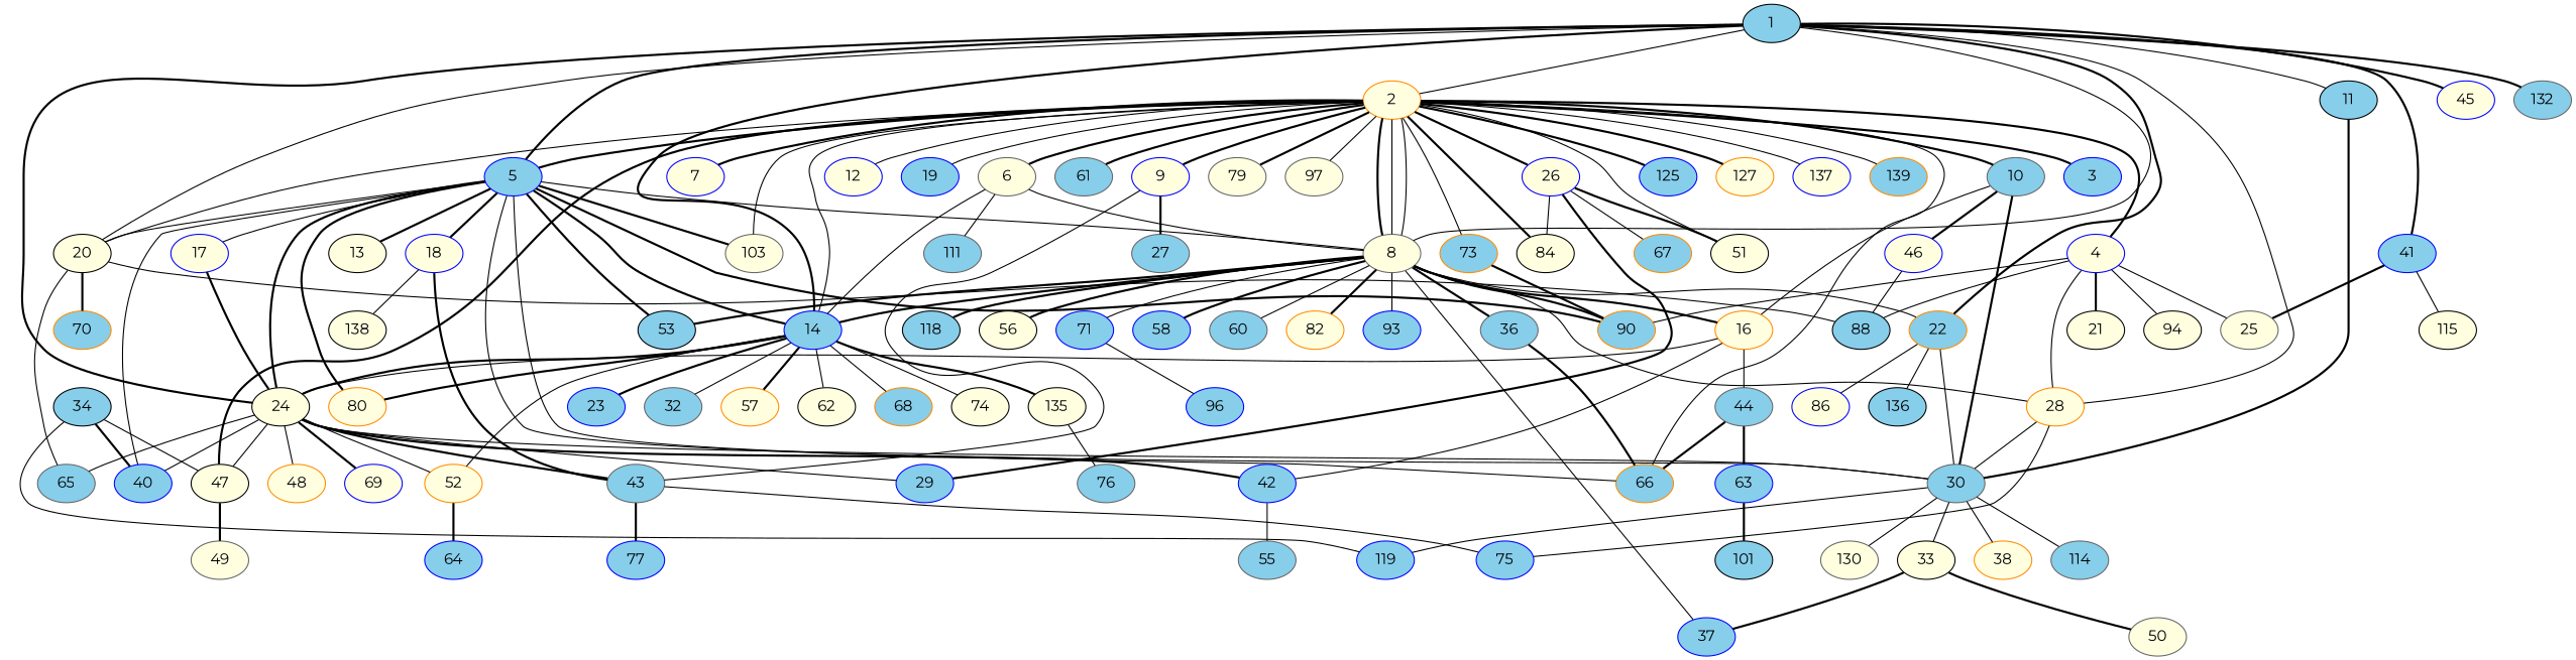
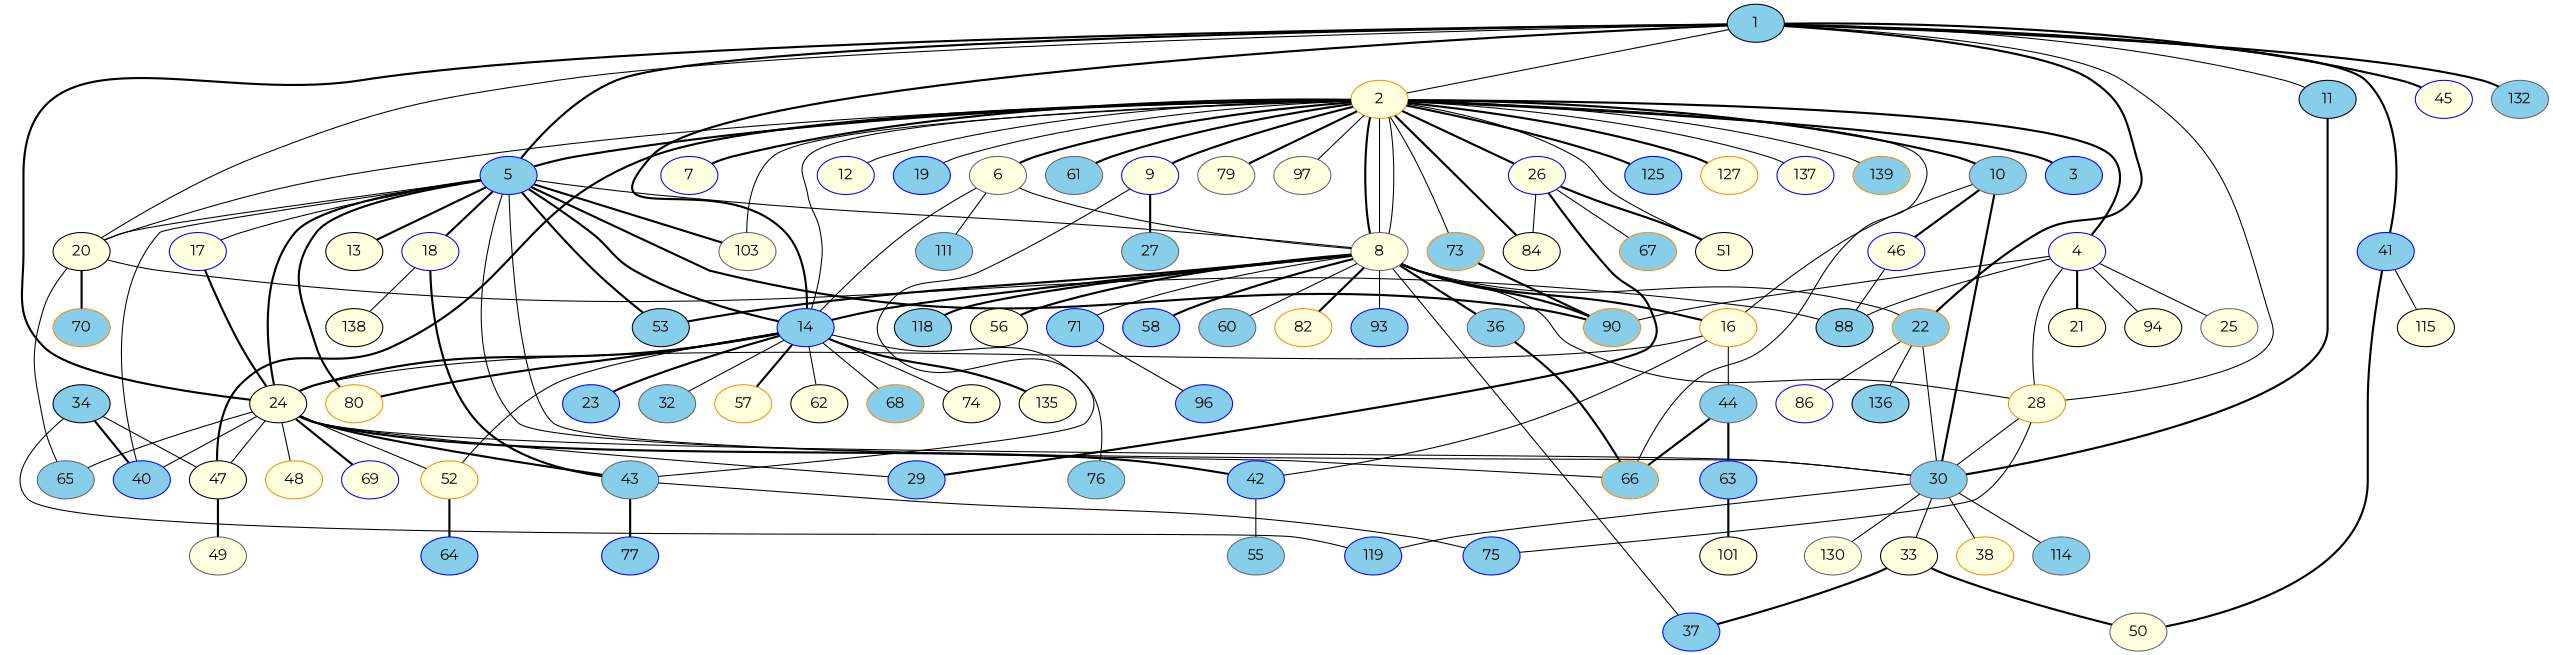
  graph {
    fontname=Montserrat
    node [color=blue fillcolor=skyblue fontname=Montserrat style=filled]
    edge [fontname=Montserrat style=solid]
    2 [color=darkorange fillcolor=lightyellow super="+72+15+87+89"]
    5
    8 [color=gray40 fillcolor=lightyellow]
    14
    20 [color=black fillcolor=lightyellow super="+105+131+113+39"]
    3
    4 [fillcolor=lightyellow]
    6 [color=gray40 fillcolor=lightyellow]
    7 [fillcolor=lightyellow]
    9 [fillcolor=lightyellow]
    10 [color=gray40]
    12 [fillcolor=lightyellow]
    19
    26 [fillcolor=lightyellow]
    47 [color=black fillcolor=lightyellow]
    51 [color=black fillcolor=lightyellow super="+109"]
    61 [color=gray40]
    66 [color=darkorange]
    73 [color=darkorange]
    79 [color=gray40 fillcolor=lightyellow]
    84 [color=black fillcolor=lightyellow super="+98"]
    97 [color=gray40 fillcolor=lightyellow super="+117"]
    103 [color=gray40 fillcolor=lightyellow]
    125
    127 [color=darkorange fillcolor=lightyellow]
    137 [fillcolor=lightyellow]
    139 [color=darkorange]
    1 [color=black]
    11 [color=black]
    22 [color=darkorange]
    24 [color=black fillcolor=lightyellow super="+35"]
    28 [color=darkorange fillcolor=lightyellow]
    41
    45 [fillcolor=lightyellow super="+92"]
    132 [color=gray40]
    n36 [color=darkorange label=90 super="+112"]
    13 [color=black fillcolor=lightyellow]
    17 [fillcolor=lightyellow]
    18 [fillcolor=lightyellow]
    30 [color=gray40 super="+31"]
    40 [super="+95+108"]
    53 [color=black]
    80 [color=darkorange fillcolor=lightyellow super="+120"]
    16 [color=darkorange fillcolor=lightyellow]
    36 [color=gray40 super="+78+122"]
    37 [super="+106+90"]
    56 [color=black fillcolor=lightyellow]
    58
    60 [color=gray40]
    71
    82 [color=darkorange fillcolor=lightyellow]
    93
    118 [color=black]
    23
    32 [color=gray40]
    52 [color=darkorange fillcolor=lightyellow super="+100"]
    57 [color=darkorange fillcolor=lightyellow super="+124"]
    62 [color=black fillcolor=lightyellow]
    68 [color=darkorange]
    74 [color=black fillcolor=lightyellow]
    76 [color=gray40]
    135 [color=black fillcolor=lightyellow]
    88 [color=black super="+91"]
    65 [color=gray40]
    70 [color=darkorange]
    86 [fillcolor=lightyellow]
    136 [color=black]
    43 [color=gray40 super="+121"]
    42
    29
    48 [color=darkorange fillcolor=lightyellow]
    69 [fillcolor=lightyellow]
    75 [super="+104"]
    50 [color=gray40 fillcolor=lightyellow]
    115 [color=black fillcolor=lightyellow]
    21 [color=black fillcolor=lightyellow]
    25 [color=gray40 fillcolor=lightyellow]
    94 [color=black fillcolor=lightyellow]
    111 [color=gray40 super="+128"]
    27 [color=gray40]
    46 [fillcolor=lightyellow]
    67 [color=darkorange]
    49 [color=gray40 fillcolor=lightyellow]
    138 [color=black fillcolor=lightyellow]
    33 [color=black fillcolor=lightyellow]
    38 [color=darkorange fillcolor=lightyellow]
    114 [color=gray40]
    130 [color=gray40 fillcolor=lightyellow]
    119
    44 [color=gray40]
    96
    77
    64
    55 [color=gray40]
    63
    34 [color=black super="+83+81"]
-   101 [color=black]
+   101 [color=black fillcolor=lightyellow]
    2 -- 5 [style=bold]
    2 -- 8 [style=bold weight=3]
    2 -- 8
    2 -- 8
    2 -- 14 [weight=2]
    2 -- 20 [weight=3]
    2 -- 3 [style=bold]
    2 -- 4 [style=bold]
    2 -- 6 [style=bold]
    2 -- 7 [style=bold]
    2 -- 9 [style=bold]
    2 -- 10 [style=bold]
    2 -- 12
    2 -- 19
    2 -- 26 [style=bold]
    2 -- 47 [style=bold]
    2 -- 51 [weight=2]
    2 -- 61 [style=bold]
    2 -- 66
    2 -- 73
    2 -- 79 [style=bold]
    2 -- 84 [style=bold]
    2 -- 97
    2 -- 103
    2 -- 125 [style=bold]
    2 -- 127 [style=bold]
    2 -- 137
    2 -- 139
    5 -- 8
    5 -- 14 [style=bold]
    5 -- 20
    5 -- 66
    5 -- 103 [style=bold]
    5 -- 24 [style=bold]
    5 -- n36 [style=bold]
    5 -- 13 [style=bold]
    5 -- 17
    5 -- 18 [style=bold]
    5 -- 30
    5 -- 40
    5 -- 53 [style=bold]
    5 -- 80 [style=bold]
    8 -- 14 [style=bold]
    8 -- 22
    8 -- 28
    8 -- n36 [style=bold]
    8 -- 53 [style=bold]
    8 -- 16 [style=bold]
    8 -- 36 [style=bold weight=2]
    8 -- 37
    8 -- 56 [style=bold]
    8 -- 58 [style=bold]
    8 -- 60
    8 -- 71
    8 -- 82 [style=bold]
    8 -- 93
    8 -- 118 [style=bold]
    14 -- 24 [style=bold weight=3]
    14 -- 80 [style=bold]
    14 -- 23 [style=bold]
    14 -- 32
    14 -- 52
    14 -- 57 [style=bold]
    14 -- 62
    14 -- 68
    14 -- 74
-   135 -- 76
+   14 -- 76
    14 -- 135 [style=bold]
    20 -- 88
    20 -- 65
    20 -- 70 [style=bold]
    4 -- 28
    4 -- n36
    4 -- 88
    4 -- 21 [style=bold]
    4 -- 25
    4 -- 94
    6 -- 8
    6 -- 14
    6 -- 111
    9 -- 43
    9 -- 27 [style=bold]
    10 -- 30 [style=bold]
    10 -- 16
    10 -- 46 [style=bold]
    26 -- 51 [style=bold]
    26 -- 84
    26 -- 29 [style=bold]
    26 -- 67
    47 -- 49 [style=bold]
    73 -- n36 [style=bold]
    1 -- 2
    1 -- 5 [style=bold]
-   1 -- 8
    1 -- 14 [style=bold]
    1 -- 20
    1 -- 11
    1 -- 22 [style=bold]
    1 -- 24 [style=bold weight=3]
    1 -- 28
    1 -- 41 [style=bold]
    1 -- 45 [style=bold]
    1 -- 132 [style=bold]
    11 -- 30 [style=bold]
    22 -- 30
    22 -- 86
    22 -- 136
    24 -- 47
    24 -- 30
    24 -- 40
    24 -- 52
    24 -- 65
    24 -- 43 [style=bold]
    24 -- 42 [style=bold]
    24 -- 29
    24 -- 48
    24 -- 69 [style=bold]
    28 -- 30
    28 -- 75 [weight=2]
-   41 -- 25 [style=bold]
+   41 -- 50 [style=bold]
    41 -- 115
    17 -- 24 [style=bold]
    18 -- 43 [style=bold]
    18 -- 138
    30 -- 33
    30 -- 38
    30 -- 114
    30 -- 130
    30 -- 119
    16 -- 24
    16 -- 42
    16 -- 44
    36 -- 66 [style=bold]
    71 -- 96
    52 -- 64 [style=bold]
    43 -- 75
    43 -- 77 [style=bold]
    42 -- 55
    46 -- 88
    33 -- 37 [style=bold]
    33 -- 50 [style=bold]
    44 -- 66 [style=bold]
    44 -- 63 [style=bold]
    63 -- 101 [style=bold]
    34 -- 47
    34 -- 40 [style=bold]
    34 -- 119
  }
